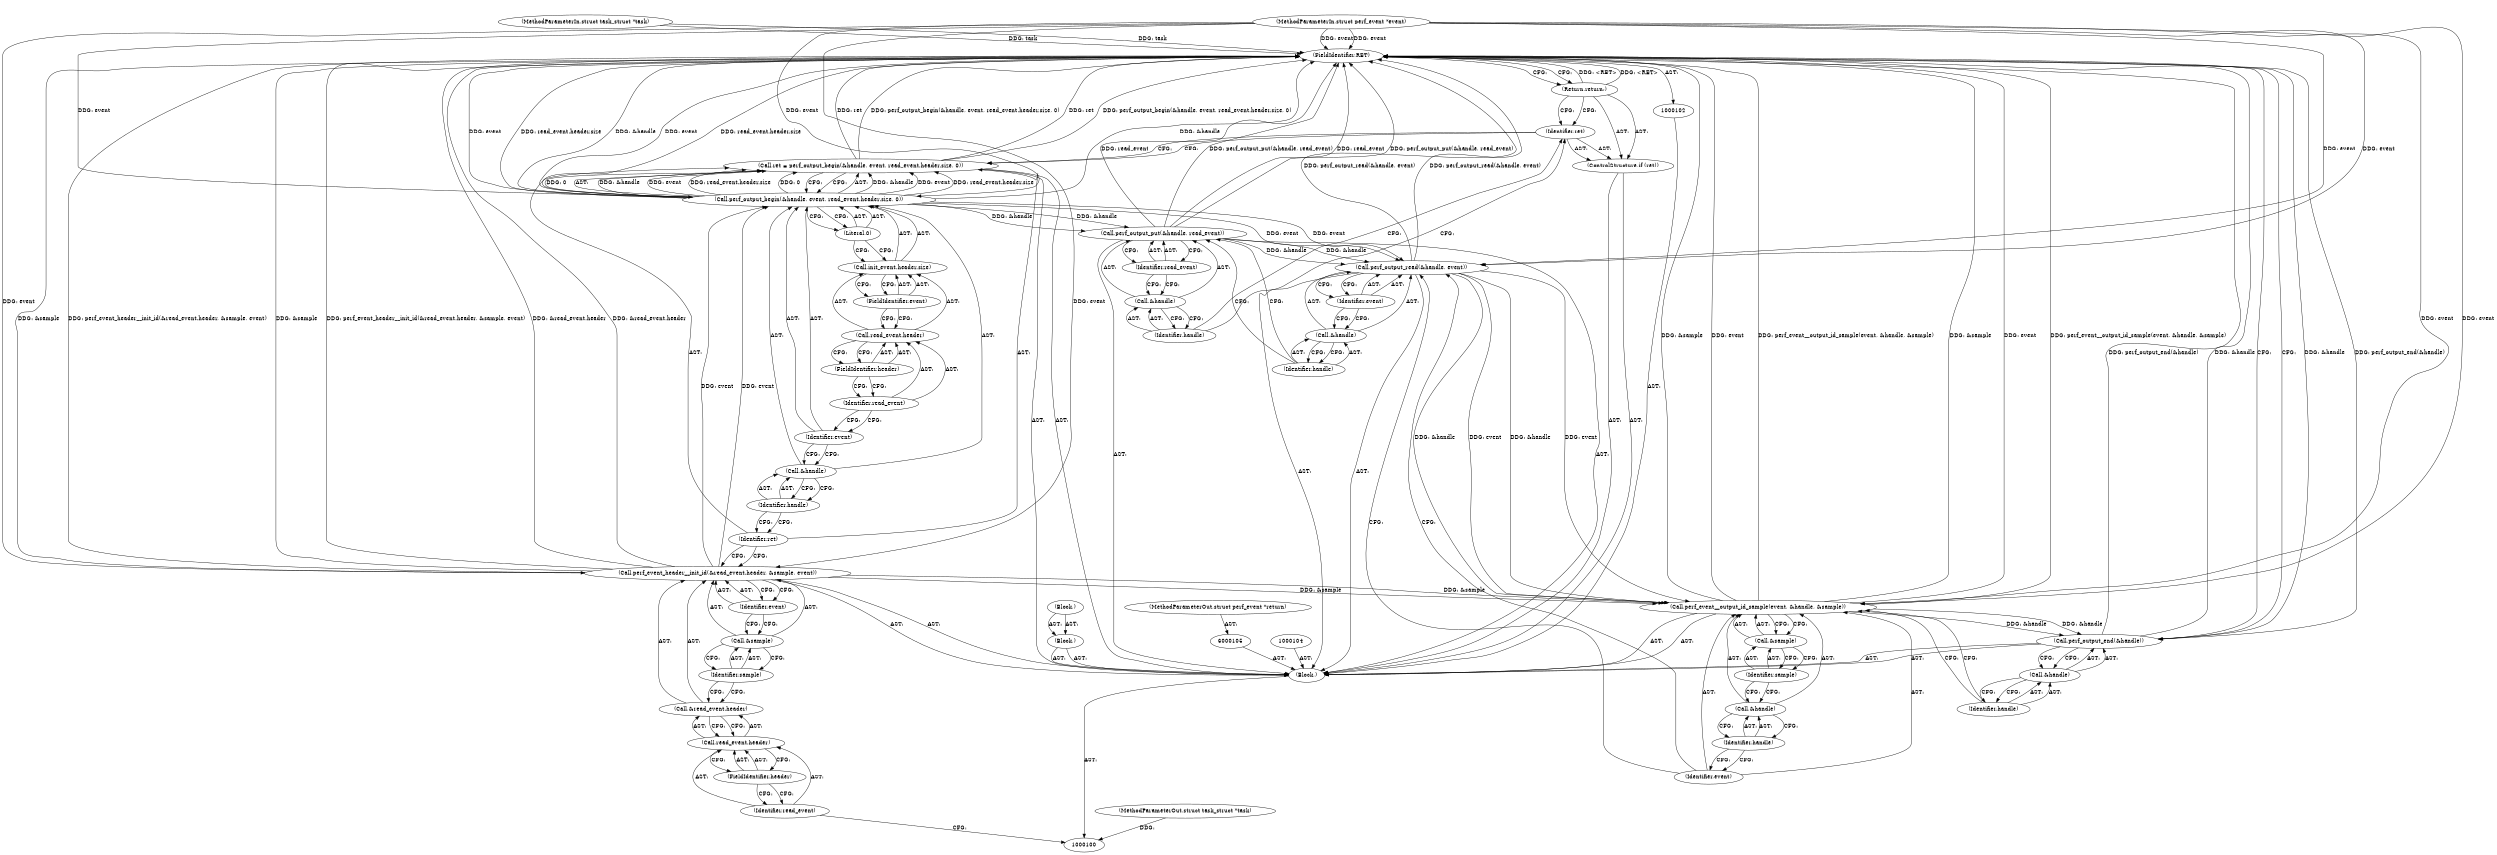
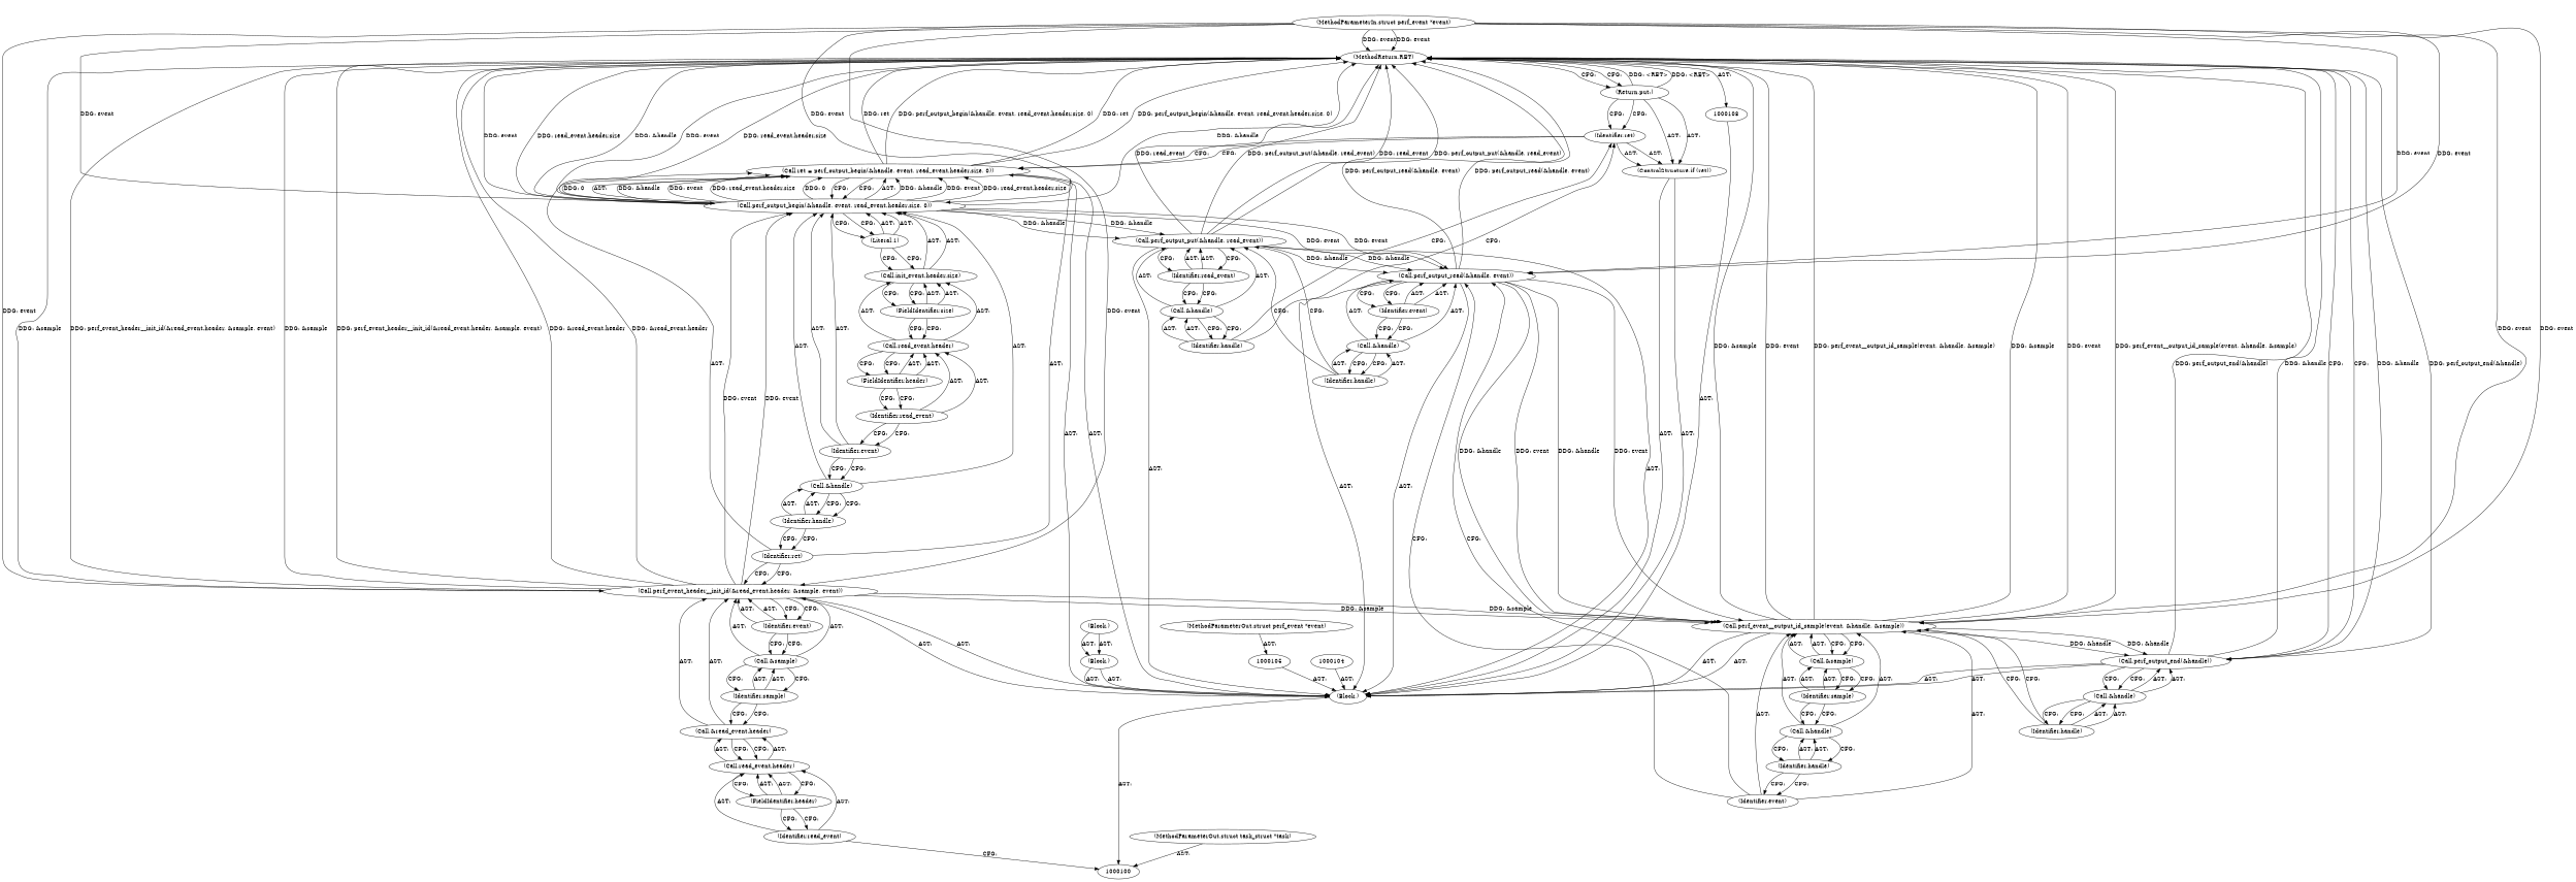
  digraph {
-   n1 [label="(FieldIdentifier,RET)"]
-   n2 [label="(Return,return;)"]
+   n1 [label="(MethodReturn,RET)"]
+   n2 [label="(Return,put;)"]
    n3 [label="(Call,perf_output_end(&handle))"]
-   1000108 [label=1000102]
+   1000108
    n5 [label="(ControlStructure,if (ret))"]
    n6 [label="(Identifier,ret)"]
    n7 [label="(Block,)"]
    n8 [label="(Call,&handle)"]
    n9 [label="(MethodParameterIn,struct perf_event *event)"]
    n10 [label="(Call,perf_event_header__init_id(&read_event.header, &sample, event))"]
    n11 [label="(Call,perf_output_begin(&handle, event, read_event.header.size, 0))"]
    n12 [label="(Call,perf_output_read(&handle, event))"]
    n13 [label="(Call,perf_event__output_id_sample(event, &handle, &sample))"]
    n14 [label="(Identifier,event)"]
    n15 [label="(Call,ret = perf_output_begin(&handle, event, read_event.header.size, 0))"]
-   n16 [label="(Literal,0)"]
+   n16 [label="(Literal,1)"]
    n17 [label="(Call,perf_output_put(&handle, read_event))"]
    n18 [label="(Identifier,event)"]
    n19 [label="(Call,&sample)"]
-   n20 [label="(MethodParameterOut,struct perf_event *return)"]
-   1000105 [label=6000105]
+   n20 [label="(MethodParameterOut,struct perf_event *event)"]
+   1000105
    n22 [label="(Call,&sample)"]
    1000100
    n24 [label="(Call,&read_event.header)"]
    n25 [label="(Call,read_event.header)"]
    n26 [label="(FieldIdentifier,header)"]
    n27 [label="(Identifier,read_event)"]
    n28 [label="(Identifier,sample)"]
    n29 [label="(Identifier,ret)"]
    n30 [label="(Call,&handle)"]
    n31 [label="(Identifier,handle)"]
    n32 [label="(Identifier,event)"]
    n33 [label="(Call,init_event.header.size)"]
-   n34 [label="(FieldIdentifier,event)"]
+   n34 [label="(FieldIdentifier,size)"]
    n35 [label="(Call,read_event.header)"]
    n36 [label="(FieldIdentifier,header)"]
    n37 [label="(Identifier,read_event)"]
    n38 [label="(Identifier,read_event)"]
-   n39 [label="(MethodParameterIn,struct task_struct *task)"]
    n40 [label="(MethodParameterOut,struct task_struct *task)"]
    n41 [label="(Call,&handle)"]
    n42 [label="(Identifier,handle)"]
    n43 [label="(Call,&handle)"]
    n44 [label="(Identifier,handle)"]
    n45 [label="(Identifier,sample)"]
    n46 [label="(Identifier,event)"]
    n47 [label="(Call,&handle)"]
    n48 [label="(Identifier,handle)"]
    n49 [label="(Identifier,handle)"]
    n50 [label="(Block,)"]
    n51 [label="(Block,)"]
    1000104
    n1 -> n2 [label="CFG: "]
    n1 -> n2 [label="CFG: "]
    n1 -> n3 [label="CFG: "]
    n1 -> n3 [label="CFG: "]
    n1 -> 1000108 [label="AST: "]
    n2 -> n1 [label="DDG: <RET>"]
    n2 -> n1 [label="DDG: <RET>"]
    n2 -> n5 [label="AST: "]
    n2 -> n5 [label="AST: "]
    n2 -> n6 [label="CFG: "]
    n2 -> n6 [label="CFG: "]
    n3 -> n1 [label="DDG: perf_output_end(&handle)"]
    n3 -> n1 [label="DDG: &handle"]
    n3 -> n1 [label="DDG: perf_output_end(&handle)"]
    n3 -> n1 [label="DDG: &handle"]
    n3 -> n7 [label="AST: "]
    n3 -> n7 [label="AST: "]
    n3 -> n8 [label="CFG: "]
    n3 -> n8 [label="CFG: "]
    1000108 -> n7 [label="AST: "]
    n5 -> n7 [label="AST: "]
    n5 -> n7 [label="AST: "]
    n6 -> n5 [label="AST: "]
    n6 -> n5 [label="AST: "]
    n6 -> n15 [label="CFG: "]
    n6 -> n15 [label="CFG: "]
    n7 -> 1000100 [label="AST: "]
    n8 -> n3 [label="AST: "]
    n8 -> n3 [label="AST: "]
    n8 -> n49 [label="CFG: "]
    n8 -> n49 [label="CFG: "]
    n9 -> n1 [label="DDG: event"]
    n9 -> n1 [label="DDG: event"]
    n9 -> n10 [label="DDG: event"]
    n9 -> n10 [label="DDG: event"]
    n9 -> n11 [label="DDG: event"]
    n9 -> n11 [label="DDG: event"]
    n9 -> n12 [label="DDG: event"]
    n9 -> n12 [label="DDG: event"]
    n9 -> n13 [label="DDG: event"]
    n9 -> n13 [label="DDG: event"]
    n10 -> n1 [label="DDG: &sample"]
    n10 -> n1 [label="DDG: perf_event_header__init_id(&read_event.header, &sample, event)"]
    n10 -> n1 [label="DDG: &read_event.header"]
    n10 -> n1 [label="DDG: &sample"]
    n10 -> n1 [label="DDG: perf_event_header__init_id(&read_event.header, &sample, event)"]
    n10 -> n1 [label="DDG: &read_event.header"]
    n10 -> n7 [label="AST: "]
    n10 -> n7 [label="AST: "]
    n10 -> n11 [label="DDG: event"]
    n10 -> n11 [label="DDG: event"]
    n10 -> n13 [label="DDG: &sample"]
    n10 -> n13 [label="DDG: &sample"]
    n10 -> n14 [label="CFG: "]
    n10 -> n14 [label="CFG: "]
    n11 -> n1 [label="DDG: read_event.header.size"]
    n11 -> n1 [label="DDG: &handle"]
    n11 -> n1 [label="DDG: event"]
    n11 -> n1 [label="DDG: read_event.header.size"]
    n11 -> n1 [label="DDG: &handle"]
    n11 -> n1 [label="DDG: event"]
    n11 -> n12 [label="DDG: event"]
    n11 -> n12 [label="DDG: event"]
    n11 -> n15 [label="AST: "]
    n11 -> n15 [label="DDG: &handle"]
    n11 -> n15 [label="DDG: event"]
    n11 -> n15 [label="DDG: read_event.header.size"]
    n11 -> n15 [label="DDG: 0"]
    n11 -> n15 [label="AST: "]
    n11 -> n15 [label="DDG: &handle"]
    n11 -> n15 [label="DDG: event"]
    n11 -> n15 [label="DDG: read_event.header.size"]
    n11 -> n15 [label="DDG: 0"]
    n11 -> n16 [label="CFG: "]
    n11 -> n16 [label="CFG: "]
    n11 -> n17 [label="DDG: &handle"]
    n11 -> n17 [label="DDG: &handle"]
    n12 -> n1 [label="DDG: perf_output_read(&handle, event)"]
    n12 -> n1 [label="DDG: perf_output_read(&handle, event)"]
    n12 -> n7 [label="AST: "]
    n12 -> n7 [label="AST: "]
    n12 -> n13 [label="DDG: event"]
    n12 -> n13 [label="DDG: &handle"]
    n12 -> n13 [label="DDG: event"]
    n12 -> n13 [label="DDG: &handle"]
    n12 -> n18 [label="CFG: "]
    n12 -> n18 [label="CFG: "]
    n13 -> n1 [label="DDG: perf_event__output_id_sample(event, &handle, &sample)"]
    n13 -> n1 [label="DDG: &sample"]
    n13 -> n1 [label="DDG: event"]
    n13 -> n1 [label="DDG: perf_event__output_id_sample(event, &handle, &sample)"]
    n13 -> n1 [label="DDG: &sample"]
    n13 -> n1 [label="DDG: event"]
    n13 -> n3 [label="DDG: &handle"]
    n13 -> n3 [label="DDG: &handle"]
    n13 -> n7 [label="AST: "]
    n13 -> n7 [label="AST: "]
    n13 -> n19 [label="CFG: "]
    n13 -> n19 [label="CFG: "]
    n14 -> n10 [label="AST: "]
    n14 -> n10 [label="AST: "]
    n14 -> n22 [label="CFG: "]
    n14 -> n22 [label="CFG: "]
    n15 -> n1 [label="DDG: ret"]
    n15 -> n1 [label="DDG: perf_output_begin(&handle, event, read_event.header.size, 0)"]
    n15 -> n1 [label="DDG: ret"]
    n15 -> n1 [label="DDG: perf_output_begin(&handle, event, read_event.header.size, 0)"]
    n15 -> n7 [label="AST: "]
    n15 -> n7 [label="AST: "]
    n15 -> n11 [label="CFG: "]
    n15 -> n11 [label="CFG: "]
    n16 -> n11 [label="AST: "]
    n16 -> n11 [label="AST: "]
    n16 -> n33 [label="CFG: "]
    n16 -> n33 [label="CFG: "]
    n17 -> n1 [label="DDG: perf_output_put(&handle, read_event)"]
    n17 -> n1 [label="DDG: read_event"]
    n17 -> n1 [label="DDG: perf_output_put(&handle, read_event)"]
    n17 -> n1 [label="DDG: read_event"]
    n17 -> n7 [label="AST: "]
    n17 -> n7 [label="AST: "]
    n17 -> n12 [label="DDG: &handle"]
    n17 -> n12 [label="DDG: &handle"]
    n17 -> n38 [label="CFG: "]
    n17 -> n38 [label="CFG: "]
    n18 -> n12 [label="AST: "]
    n18 -> n12 [label="AST: "]
    n18 -> n43 [label="CFG: "]
    n18 -> n43 [label="CFG: "]
    n19 -> n13 [label="AST: "]
    n19 -> n13 [label="AST: "]
    n19 -> n45 [label="CFG: "]
    n19 -> n45 [label="CFG: "]
    n20 -> 1000105 [label="AST: "]
    1000105 -> n7 [label="AST: "]
    n22 -> n10 [label="AST: "]
    n22 -> n10 [label="AST: "]
    n22 -> n28 [label="CFG: "]
    n22 -> n28 [label="CFG: "]
    n24 -> n10 [label="AST: "]
    n24 -> n10 [label="AST: "]
    n24 -> n25 [label="CFG: "]
    n24 -> n25 [label="CFG: "]
    n25 -> n24 [label="AST: "]
    n25 -> n24 [label="AST: "]
    n25 -> n26 [label="CFG: "]
    n25 -> n26 [label="CFG: "]
    n26 -> n25 [label="AST: "]
    n26 -> n25 [label="AST: "]
    n26 -> n27 [label="CFG: "]
    n26 -> n27 [label="CFG: "]
    n27 -> 1000100 [label="CFG: "]
    n27 -> n25 [label="AST: "]
    n27 -> n25 [label="AST: "]
    n28 -> n22 [label="AST: "]
    n28 -> n22 [label="AST: "]
    n28 -> n24 [label="CFG: "]
    n28 -> n24 [label="CFG: "]
    n29 -> n10 [label="CFG: "]
    n29 -> n10 [label="CFG: "]
    n29 -> n15 [label="AST: "]
    n29 -> n15 [label="AST: "]
    n30 -> n11 [label="AST: "]
    n30 -> n11 [label="AST: "]
    n30 -> n31 [label="CFG: "]
    n30 -> n31 [label="CFG: "]
    n31 -> n29 [label="CFG: "]
    n31 -> n29 [label="CFG: "]
    n31 -> n30 [label="AST: "]
    n31 -> n30 [label="AST: "]
    n32 -> n11 [label="AST: "]
    n32 -> n11 [label="AST: "]
    n32 -> n30 [label="CFG: "]
    n32 -> n30 [label="CFG: "]
    n33 -> n11 [label="AST: "]
    n33 -> n11 [label="AST: "]
    n33 -> n34 [label="CFG: "]
    n33 -> n34 [label="CFG: "]
    n34 -> n33 [label="AST: "]
    n34 -> n33 [label="AST: "]
    n34 -> n35 [label="CFG: "]
    n34 -> n35 [label="CFG: "]
    n35 -> n33 [label="AST: "]
    n35 -> n33 [label="AST: "]
    n35 -> n36 [label="CFG: "]
    n35 -> n36 [label="CFG: "]
    n36 -> n35 [label="AST: "]
    n36 -> n35 [label="AST: "]
    n36 -> n37 [label="CFG: "]
    n36 -> n37 [label="CFG: "]
    n37 -> n32 [label="CFG: "]
    n37 -> n32 [label="CFG: "]
    n37 -> n35 [label="AST: "]
    n37 -> n35 [label="AST: "]
    n38 -> n17 [label="AST: "]
    n38 -> n17 [label="AST: "]
    n38 -> n41 [label="CFG: "]
    n38 -> n41 [label="CFG: "]
-   n39 -> n1 [label="DDG: task"]
-   n39 -> n1 [label="DDG: task"]
-   n40 -> 1000100 [label="DDG: "]
+   n40 -> 1000100 [label="AST: "]
    n41 -> n17 [label="AST: "]
    n41 -> n17 [label="AST: "]
    n41 -> n42 [label="CFG: "]
    n41 -> n42 [label="CFG: "]
    n42 -> n6 [label="CFG: "]
    n42 -> n6 [label="CFG: "]
    n42 -> n41 [label="AST: "]
    n42 -> n41 [label="AST: "]
    n43 -> n12 [label="AST: "]
    n43 -> n12 [label="AST: "]
    n43 -> n44 [label="CFG: "]
    n43 -> n44 [label="CFG: "]
    n44 -> n17 [label="CFG: "]
    n44 -> n17 [label="CFG: "]
    n44 -> n43 [label="AST: "]
    n44 -> n43 [label="AST: "]
    n45 -> n19 [label="AST: "]
    n45 -> n19 [label="AST: "]
    n45 -> n47 [label="CFG: "]
    n45 -> n47 [label="CFG: "]
    n46 -> n12 [label="CFG: "]
    n46 -> n12 [label="CFG: "]
    n46 -> n13 [label="AST: "]
    n46 -> n13 [label="AST: "]
    n47 -> n13 [label="AST: "]
    n47 -> n13 [label="AST: "]
    n47 -> n48 [label="CFG: "]
    n47 -> n48 [label="CFG: "]
    n48 -> n46 [label="CFG: "]
    n48 -> n46 [label="CFG: "]
    n48 -> n47 [label="AST: "]
    n48 -> n47 [label="AST: "]
    n49 -> n8 [label="AST: "]
    n49 -> n8 [label="AST: "]
    n49 -> n13 [label="CFG: "]
    n49 -> n13 [label="CFG: "]
    n50 -> n7 [label="AST: "]
    n50 -> n7 [label="AST: "]
    n51 -> n50 [label="AST: "]
    n51 -> n50 [label="AST: "]
    1000104 -> n7 [label="AST: "]
  }
